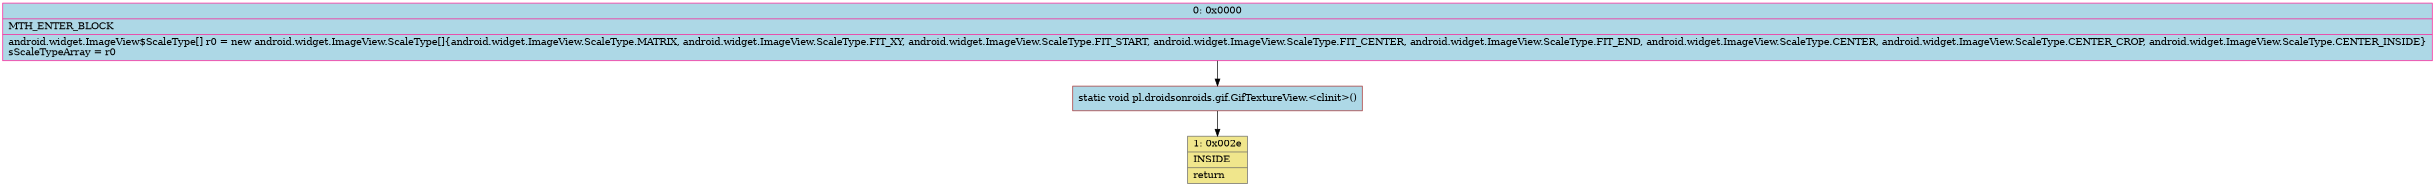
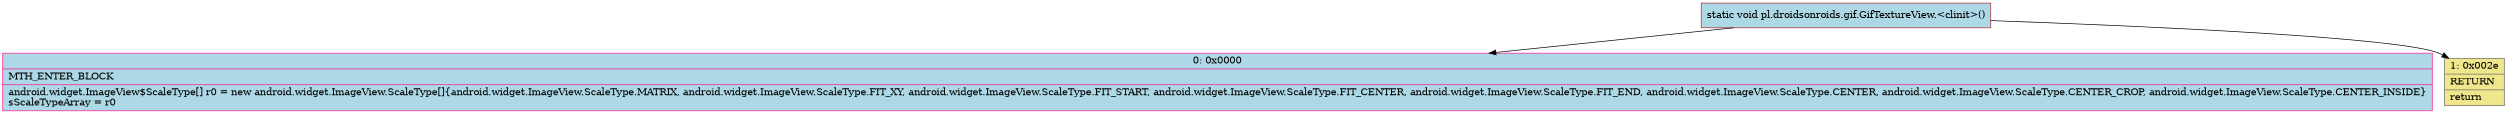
  digraph {
    node [fillcolor=lightblue shape=record style=filled]
    n1 [color=deeppink label="{0\:\ 0x0000|MTH_ENTER_BLOCK\l|android.widget.ImageView$ScaleType[] r0 = new android.widget.ImageView.ScaleType[]\{android.widget.ImageView.ScaleType.MATRIX, android.widget.ImageView.ScaleType.FIT_XY, android.widget.ImageView.ScaleType.FIT_START, android.widget.ImageView.ScaleType.FIT_CENTER, android.widget.ImageView.ScaleType.FIT_END, android.widget.ImageView.ScaleType.CENTER, android.widget.ImageView.ScaleType.CENTER_CROP, android.widget.ImageView.ScaleType.CENTER_INSIDE\}\lsScaleTypeArray = r0\l}"]
-   n2 [color=gray40 fillcolor=khaki label="{1\:\ 0x002e|INSIDE\l|return\l}"]
+   n2 [color=gray40 fillcolor=khaki label="{1\:\ 0x002e|RETURN\l|return\l}"]
    n3 [color=brown label="{static void pl.droidsonroids.gif.GifTextureView.\<clinit\>() }"]
-   n1 -> n3
+   n3 -> n1
    n3 -> n2
  }
